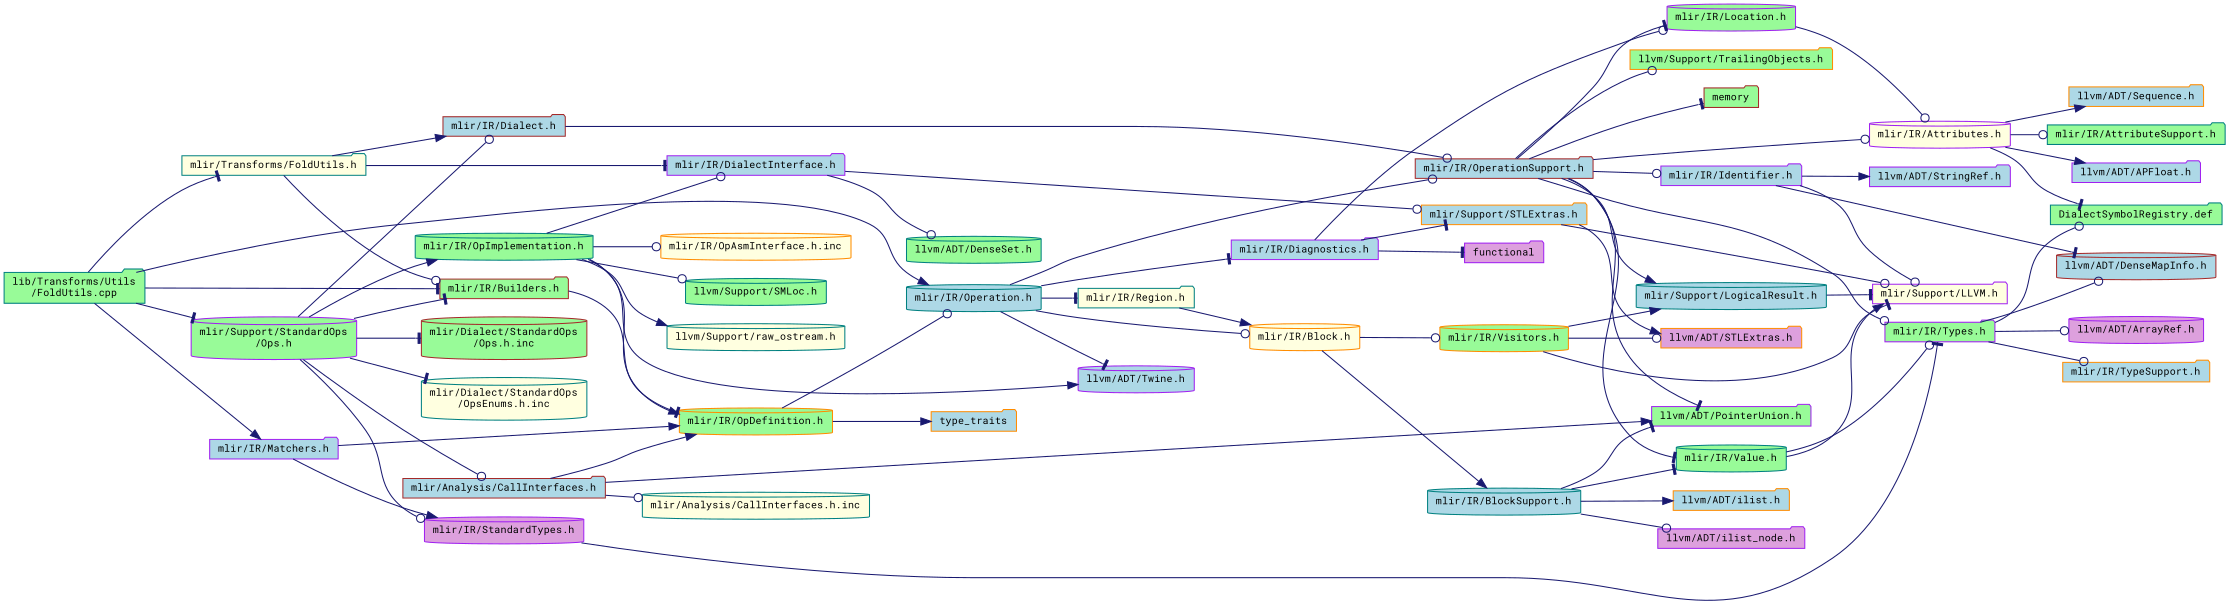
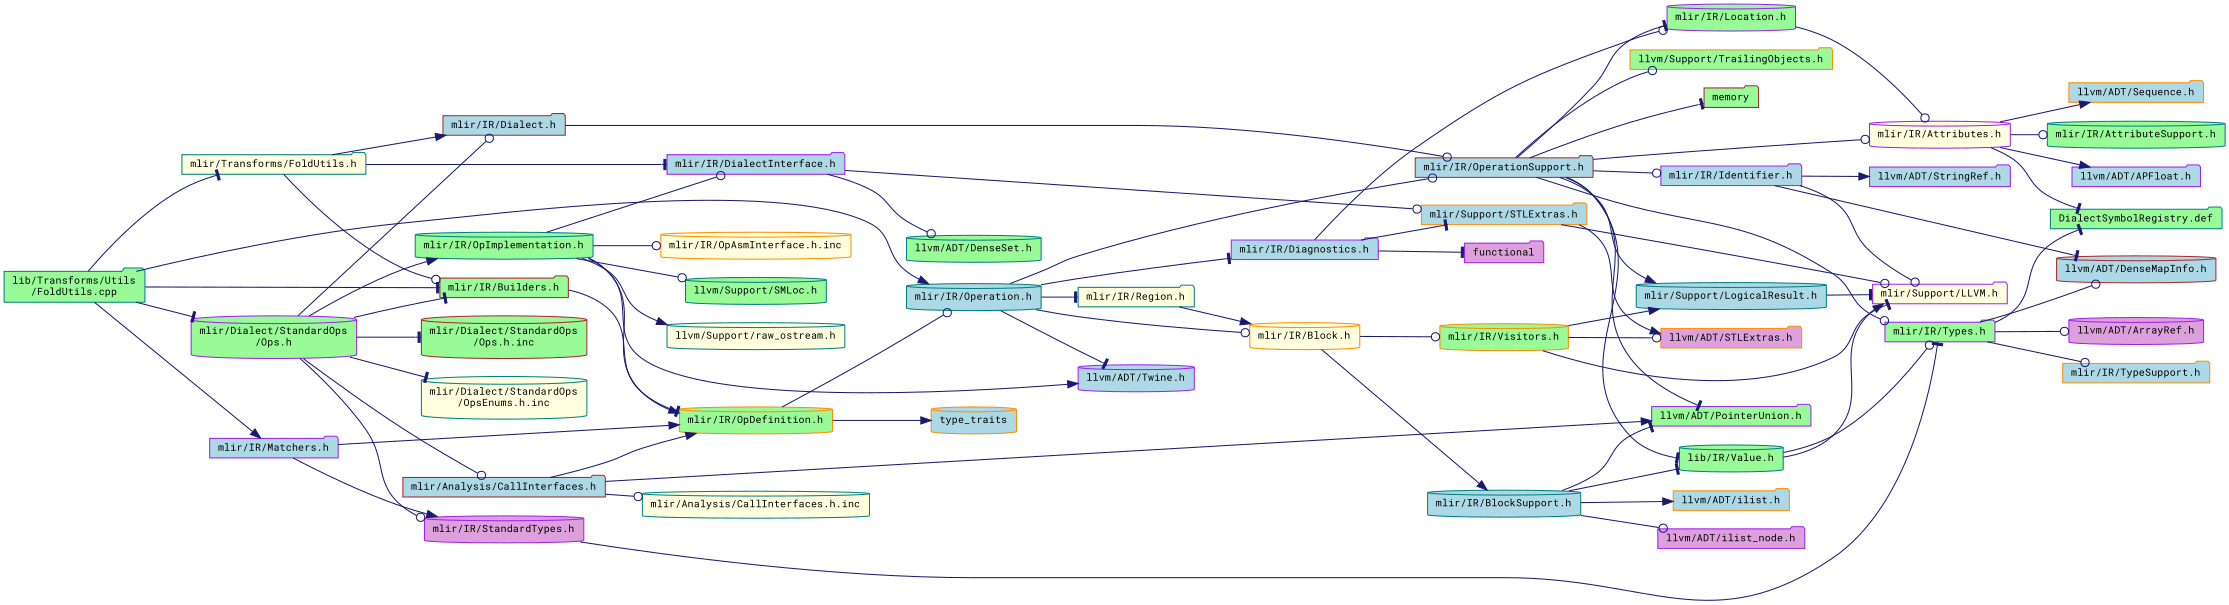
  digraph {
    fontname="Roboto Mono"
    rankdir=LR
    node [color=purple fillcolor=lightblue fontname="Roboto Mono" fontsize=10 shape=folder style=filled]
    edge [arrowhead=odot color=midnightblue fontname="Roboto Mono" fontsize=10 labelfontname=Helvetica labelfontsize=10 style=solid]
    n1 [color=teal fillcolor=palegreen fontcolor=black height=0.2 label="lib/Transforms/Utils\l/FoldUtils.cpp" width=0.4]
    n2 [color=teal fillcolor=lightyellow height=0.2 label="mlir/Transforms/FoldUtils.h" width=0.4]
    n3 [color=brown fillcolor=palegreen height=0.2 label="mlir/IR/Builders.h" width=0.4]
    n4 [color=teal height=0.2 label="mlir/IR/Operation.h" shape=cylinder width=0.4]
-   n5 [fillcolor=palegreen height=0.2 label="mlir/Support/StandardOps\l/Ops.h" shape=cylinder width=0.4]
+   n5 [fillcolor=palegreen height=0.2 label="mlir/Dialect/StandardOps\l/Ops.h" shape=cylinder width=0.4]
    n6 [height=0.2 label="mlir/IR/Matchers.h" width=0.4]
    n7 [color=brown height=0.2 label="mlir/IR/Dialect.h" width=0.4]
    n8 [height=0.2 label="mlir/IR/DialectInterface.h" width=0.4]
    n9 [color=darkorange fillcolor=palegreen height=0.2 label="mlir/IR/OpDefinition.h" shape=cylinder width=0.4]
    n10 [color=darkorange fillcolor=lightyellow height=0.2 label="mlir/IR/Block.h" shape=cylinder width=0.4]
    n11 [height=0.2 label="mlir/IR/Diagnostics.h" width=0.4]
    n12 [color=brown height=0.2 label="mlir/IR/OperationSupport.h" width=0.4]
    n13 [color=teal fillcolor=lightyellow height=0.2 label="mlir/IR/Region.h" width=0.4]
    n14 [height=0.2 label="llvm/ADT/Twine.h" shape=cylinder width=0.4]
    n15 [color=brown height=0.2 label="mlir/Analysis/CallInterfaces.h" width=0.4]
    n16 [color=teal fillcolor=palegreen height=0.2 label="mlir/IR/OpImplementation.h" shape=cylinder width=0.4]
    n17 [fillcolor=plum height=0.2 label="mlir/IR/StandardTypes.h" shape=cylinder width=0.4]
    n18 [color=teal fillcolor=lightyellow height=0.2 label="mlir/Dialect/StandardOps\l/OpsEnums.h.inc" shape=cylinder width=0.4]
    n19 [color=brown fillcolor=palegreen height=0.2 label="mlir/Dialect/StandardOps\l/Ops.h.inc" shape=cylinder width=0.4]
    n20 [color=darkorange height=0.2 label="mlir/Support/STLExtras.h" width=0.4]
    n21 [color=teal fillcolor=palegreen height=0.2 label="llvm/ADT/DenseSet.h" shape=cylinder width=0.4]
-   n22 [color=darkorange height=0.2 label=type_traits width=0.4]
+   n22 [color=darkorange height=0.2 label=type_traits shape=cylinder width=0.4]
    n23 [color=teal height=0.2 label="mlir/IR/BlockSupport.h" shape=cylinder width=0.4]
    n24 [color=darkorange fillcolor=palegreen height=0.2 label="mlir/IR/Visitors.h" shape=cylinder width=0.4]
    n25 [fillcolor=palegreen height=0.2 label="mlir/IR/Location.h" shape=cylinder width=0.4]
    n26 [fillcolor=plum height=0.2 label=functional width=0.4]
-   n27 [color=teal fillcolor=palegreen height=0.2 label="mlir/IR/Value.h" shape=cylinder width=0.4]
+   n27 [color=teal fillcolor=palegreen height=0.2 label="lib/IR/Value.h" shape=cylinder width=0.4]
    n28 [fillcolor=palegreen height=0.2 label="llvm/ADT/PointerUnion.h" width=0.4]
    n29 [fillcolor=palegreen height=0.2 label="mlir/IR/Types.h" width=0.4]
    n30 [color=teal height=0.2 label="mlir/Support/LogicalResult.h" shape=cylinder width=0.4]
    n31 [fillcolor=lightyellow height=0.2 label="mlir/IR/Attributes.h" shape=cylinder width=0.4]
    n32 [height=0.2 label="mlir/IR/Identifier.h" width=0.4]
    n33 [color=darkorange fillcolor=palegreen height=0.2 label="llvm/Support/TrailingObjects.h" width=0.4]
    n34 [color=brown fillcolor=palegreen height=0.2 label=memory width=0.4]
    n35 [color=darkorange height=0.2 label="llvm/ADT/ilist.h" width=0.4]
    n36 [fillcolor=plum height=0.2 label="llvm/ADT/ilist_node.h" width=0.4]
    n37 [fillcolor=lightyellow height=0.2 label="mlir/Support/LLVM.h" width=0.4]
    n38 [color=darkorange fillcolor=plum height=0.2 label="llvm/ADT/STLExtras.h" width=0.4]
    n39 [color=darkorange height=0.2 label="mlir/IR/TypeSupport.h" width=0.4]
    n40 [fillcolor=plum height=0.2 label="llvm/ADT/ArrayRef.h" shape=cylinder width=0.4]
    n41 [color=brown height=0.2 label="llvm/ADT/DenseMapInfo.h" shape=cylinder width=0.4]
    n42 [color=teal fillcolor=palegreen height=0.2 label="DialectSymbolRegistry.def" width=0.4]
-   n43 [color=teal fillcolor=palegreen height=0.2 label="mlir/IR/AttributeSupport.h" width=0.4]
+   n43 [color=teal fillcolor=palegreen height=0.2 label="mlir/IR/AttributeSupport.h" shape=cylinder width=0.4]
    n44 [height=0.2 label="llvm/ADT/APFloat.h" width=0.4]
    n45 [color=darkorange height=0.2 label="llvm/ADT/Sequence.h" width=0.4]
    n46 [height=0.2 label="llvm/ADT/StringRef.h" width=0.4]
    n47 [color=teal fillcolor=lightyellow height=0.2 label="mlir/Analysis/CallInterfaces.h.inc" shape=cylinder width=0.4]
    n48 [color=teal fillcolor=palegreen height=0.2 label="llvm/Support/SMLoc.h" shape=cylinder width=0.4]
    n49 [color=teal fillcolor=lightyellow height=0.2 label="llvm/Support/raw_ostream.h" shape=cylinder width=0.4]
    n50 [color=darkorange fillcolor=lightyellow height=0.2 label="mlir/IR/OpAsmInterface.h.inc" shape=cylinder width=0.4]
    n1 -> n2 [arrowhead=tee]
    n1 -> n3 [arrowhead=tee]
    n1 -> n4 [arrowhead=normal]
    n1 -> n5 [arrowhead=tee]
    n1 -> n6 [arrowhead=normal]
    n2 -> n3
    n2 -> n7 [arrowhead=normal]
    n2 -> n8 [arrowhead=tee]
    n3 -> n9 [arrowhead=tee]
    n4 -> n10
    n4 -> n11 [arrowhead=tee]
    n4 -> n12
    n4 -> n13 [arrowhead=tee]
    n4 -> n14 [arrowhead=tee]
    n5 -> n3 [arrowhead=tee]
    n5 -> n7
    n5 -> n15
    n5 -> n16 [arrowhead=normal]
    n5 -> n17
    n5 -> n18 [arrowhead=tee]
    n5 -> n19 [arrowhead=tee]
    n6 -> n9 [arrowhead=normal]
    n6 -> n17 [arrowhead=normal]
    n7 -> n12
    n8 -> n20
    n8 -> n21
    n9 -> n4
    n9 -> n22 [arrowhead=normal]
    n10 -> n23 [arrowhead=normal]
    n10 -> n24
    n11 -> n20 [arrowhead=tee]
    n11 -> n25
    n11 -> n26 [arrowhead=tee]
    n12 -> n25 [arrowhead=tee]
    n12 -> n27 [arrowhead=tee]
    n12 -> n28 [arrowhead=tee]
    n12 -> n29
    n12 -> n30 [arrowhead=normal]
    n12 -> n31
    n12 -> n32
    n12 -> n33
    n12 -> n34 [arrowhead=tee]
    n13 -> n10 [arrowhead=normal]
    n15 -> n9 [arrowhead=normal]
    n15 -> n28 [arrowhead=normal]
    n15 -> n47
    n16 -> n8
    n16 -> n9 [arrowhead=normal]
    n16 -> n14 [arrowhead=normal]
    n16 -> n48
    n16 -> n49 [arrowhead=normal]
    n16 -> n50
    n17 -> n29 [arrowhead=tee]
    n20 -> n37
    n20 -> n38 [arrowhead=normal]
    n23 -> n27 [arrowhead=tee]
    n23 -> n28 [arrowhead=tee]
    n23 -> n35 [arrowhead=normal]
    n23 -> n36
    n24 -> n30 [arrowhead=normal]
    n24 -> n37 [arrowhead=tee]
    n24 -> n38
    n25 -> n31
    n27 -> n29
    n27 -> n37 [arrowhead=normal]
    n29 -> n39
    n29 -> n40
    n29 -> n41
-   n29 -> n42
+   n29 -> n42 [arrowhead=tee]
    n30 -> n37 [arrowhead=tee]
    n31 -> n42 [arrowhead=tee]
    n31 -> n43
    n31 -> n44 [arrowhead=normal]
    n31 -> n45 [arrowhead=normal]
    n32 -> n37
    n32 -> n41 [arrowhead=tee]
    n32 -> n46 [arrowhead=normal]
  }
